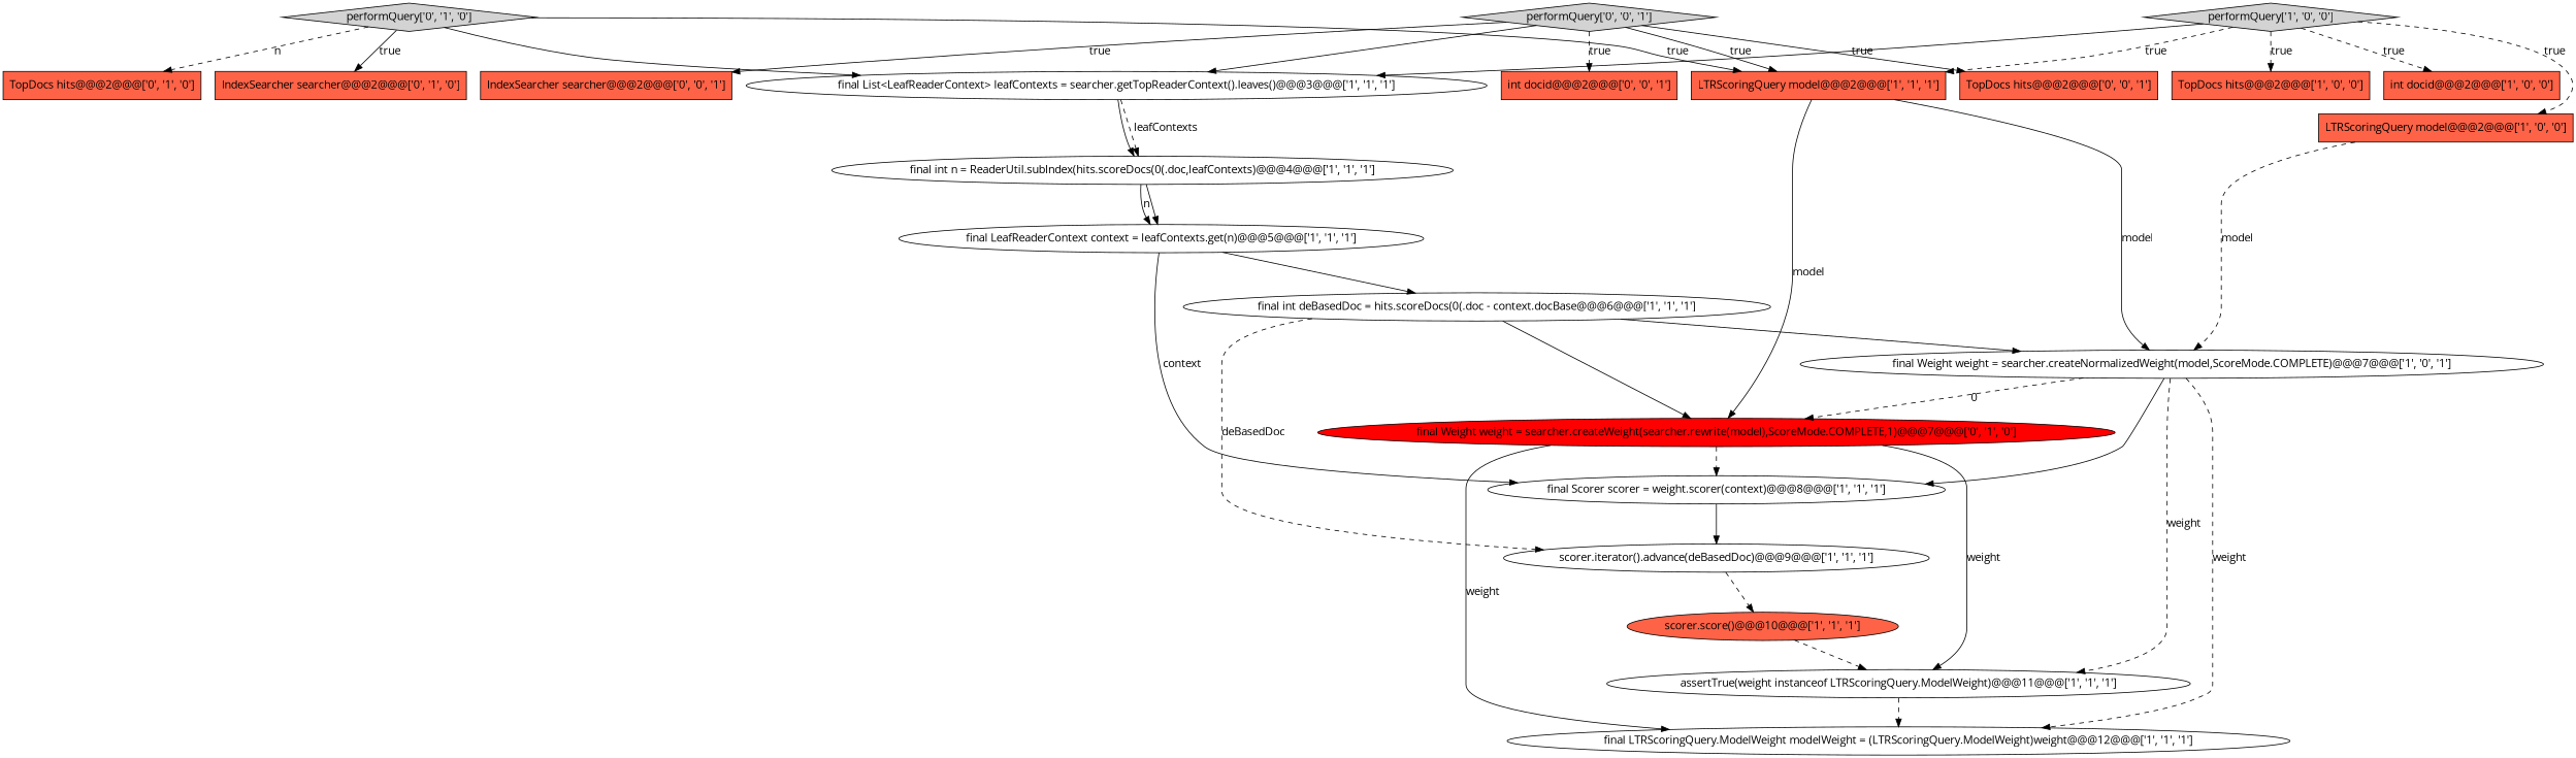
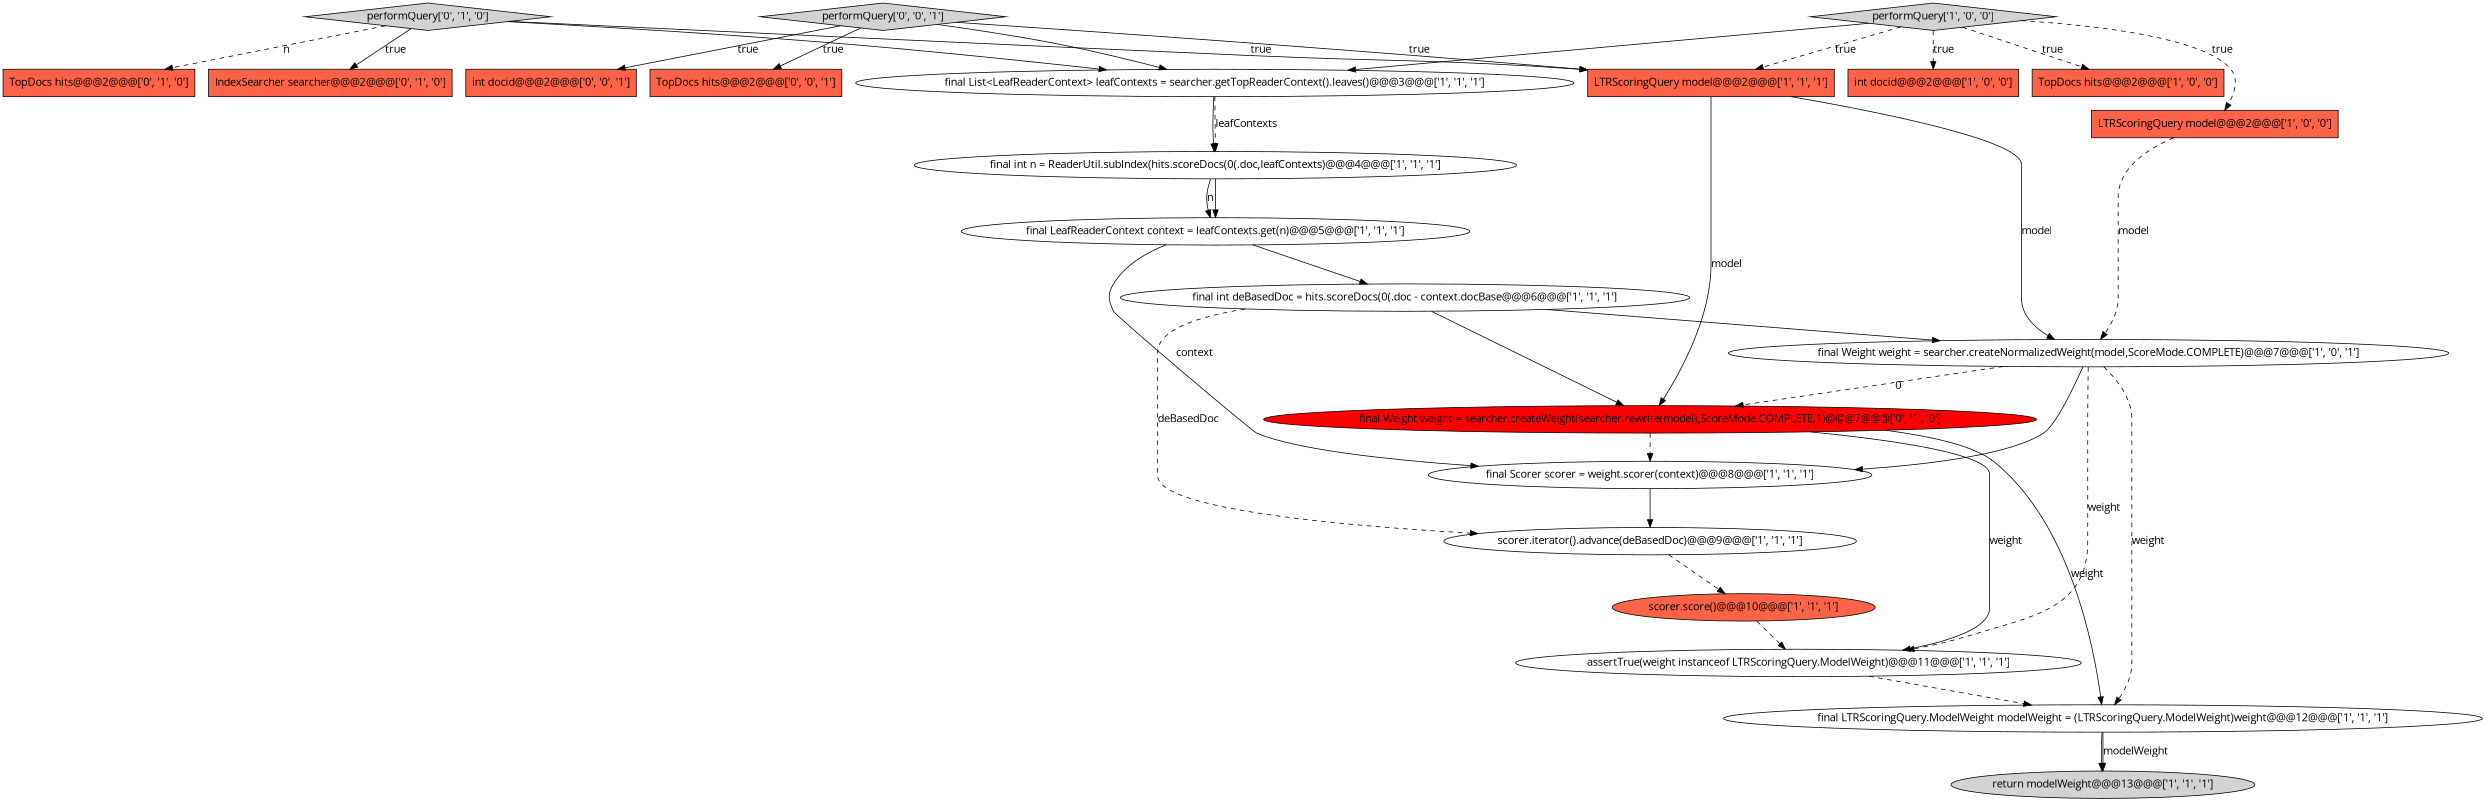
  digraph {
    fontname="Open Sans"
    node [fillcolor=tomato fontname="Open Sans" shape=ellipse style=filled]
    edge [fontname="Open Sans" style=solid]
    n1 [label="TopDocs hits@@@2@@@['0', '1', '0']" shape=box]
    n2 [label="int docid@@@2@@@['0', '0', '1']" shape=box]
    n3 [fillcolor=white label="final LTRScoringQuery.ModelWeight modelWeight = (LTRScoringQuery.ModelWeight)weight@@@12@@@['1', '1', '1']"]
+   n4 [fillcolor=lightgray label="return modelWeight@@@13@@@['1', '1', '1']"]
    n5 [fillcolor=white label="final int n = ReaderUtil.subIndex(hits.scoreDocs(0(.doc,leafContexts)@@@4@@@['1', '1', '1']"]
    n6 [fillcolor=white label="final LeafReaderContext context = leafContexts.get(n)@@@5@@@['1', '1', '1']"]
    n7 [fillcolor=white label="final Scorer scorer = weight.scorer(context)@@@8@@@['1', '1', '1']"]
    n8 [fillcolor=white label="final int deBasedDoc = hits.scoreDocs(0(.doc - context.docBase@@@6@@@['1', '1', '1']"]
    n9 [label="TopDocs hits@@@2@@@['0', '0', '1']" shape=box]
    n10 [label="LTRScoringQuery model@@@2@@@['1', '1', '1']" shape=box]
    n11 [fillcolor=red label="final Weight weight = searcher.createWeight(searcher.rewrite(model),ScoreMode.COMPLETE,1)@@@7@@@['0', '1', '0']"]
    n12 [fillcolor=white label="final Weight weight = searcher.createNormalizedWeight(model,ScoreMode.COMPLETE)@@@7@@@['1', '0', '1']"]
    n13 [fillcolor=white label="assertTrue(weight instanceof LTRScoringQuery.ModelWeight)@@@11@@@['1', '1', '1']"]
    n14 [label="IndexSearcher searcher@@@2@@@['0', '1', '0']" shape=box]
    n15 [fillcolor=lightgray label="performQuery['0', '1', '0']" shape=diamond]
    n16 [fillcolor=white label="final List<LeafReaderContext> leafContexts = searcher.getTopReaderContext().leaves()@@@3@@@['1', '1', '1']"]
    n17 [fillcolor=white label="scorer.iterator().advance(deBasedDoc)@@@9@@@['1', '1', '1']"]
    n18 [label="scorer.score()@@@10@@@['1', '1', '1']"]
    n19 [label="int docid@@@2@@@['1', '0', '0']" shape=box]
    n20 [label="LTRScoringQuery model@@@2@@@['1', '0', '0']" shape=box]
    n21 [label="TopDocs hits@@@2@@@['1', '0', '0']" shape=box]
    n22 [fillcolor=lightgray label="performQuery['0', '0', '1']" shape=diamond]
-   n23 [label="IndexSearcher searcher@@@2@@@['0', '0', '1']" shape=box]
    n24 [fillcolor=lightgray label="performQuery['1', '0', '0']" shape=diamond]
+   n3 -> n4
+   n3 -> n4 [label=modelWeight]
    n5 -> n6 [label=n]
    n5 -> n6
    n6 -> n7 [label=context]
    n6 -> n8
    n7 -> n17
    n8 -> n11
    n8 -> n12
    n8 -> n17 [label=deBasedDoc style=dashed]
    n10 -> n11 [label=model]
    n10 -> n12 [label=model]
    n11 -> n3 [label=weight]
    n11 -> n7 [style=dashed]
    n11 -> n13 [label=weight]
    n12 -> n3 [label=weight style=dashed]
    n12 -> n7
    n12 -> n11 [label=0 style=dashed]
    n12 -> n13 [label=weight style=dashed]
    n13 -> n3 [style=dashed]
    n15 -> n1 [label=n style=dashed]
    n15 -> n10 [label=true]
    n15 -> n14 [label=true]
    n15 -> n16
    n16 -> n5
    n16 -> n5 [label=leafContexts style=dashed]
    n17 -> n18 [style=dashed]
    n18 -> n13 [style=dashed]
    n20 -> n12 [label=model style=dashed]
-   n22 -> n2 [label=true style=dashed]
+   n22 -> n2 [label=true]
    n22 -> n9 [label=true]
    n22 -> n10 [label=true]
    n22 -> n16
-   n22 -> n23 [label=true]
    n24 -> n10 [label=true style=dashed]
    n24 -> n16
    n24 -> n19 [label=true style=dashed]
    n24 -> n20 [label=true style=dashed]
    n24 -> n21 [label=true style=dashed]
  }
